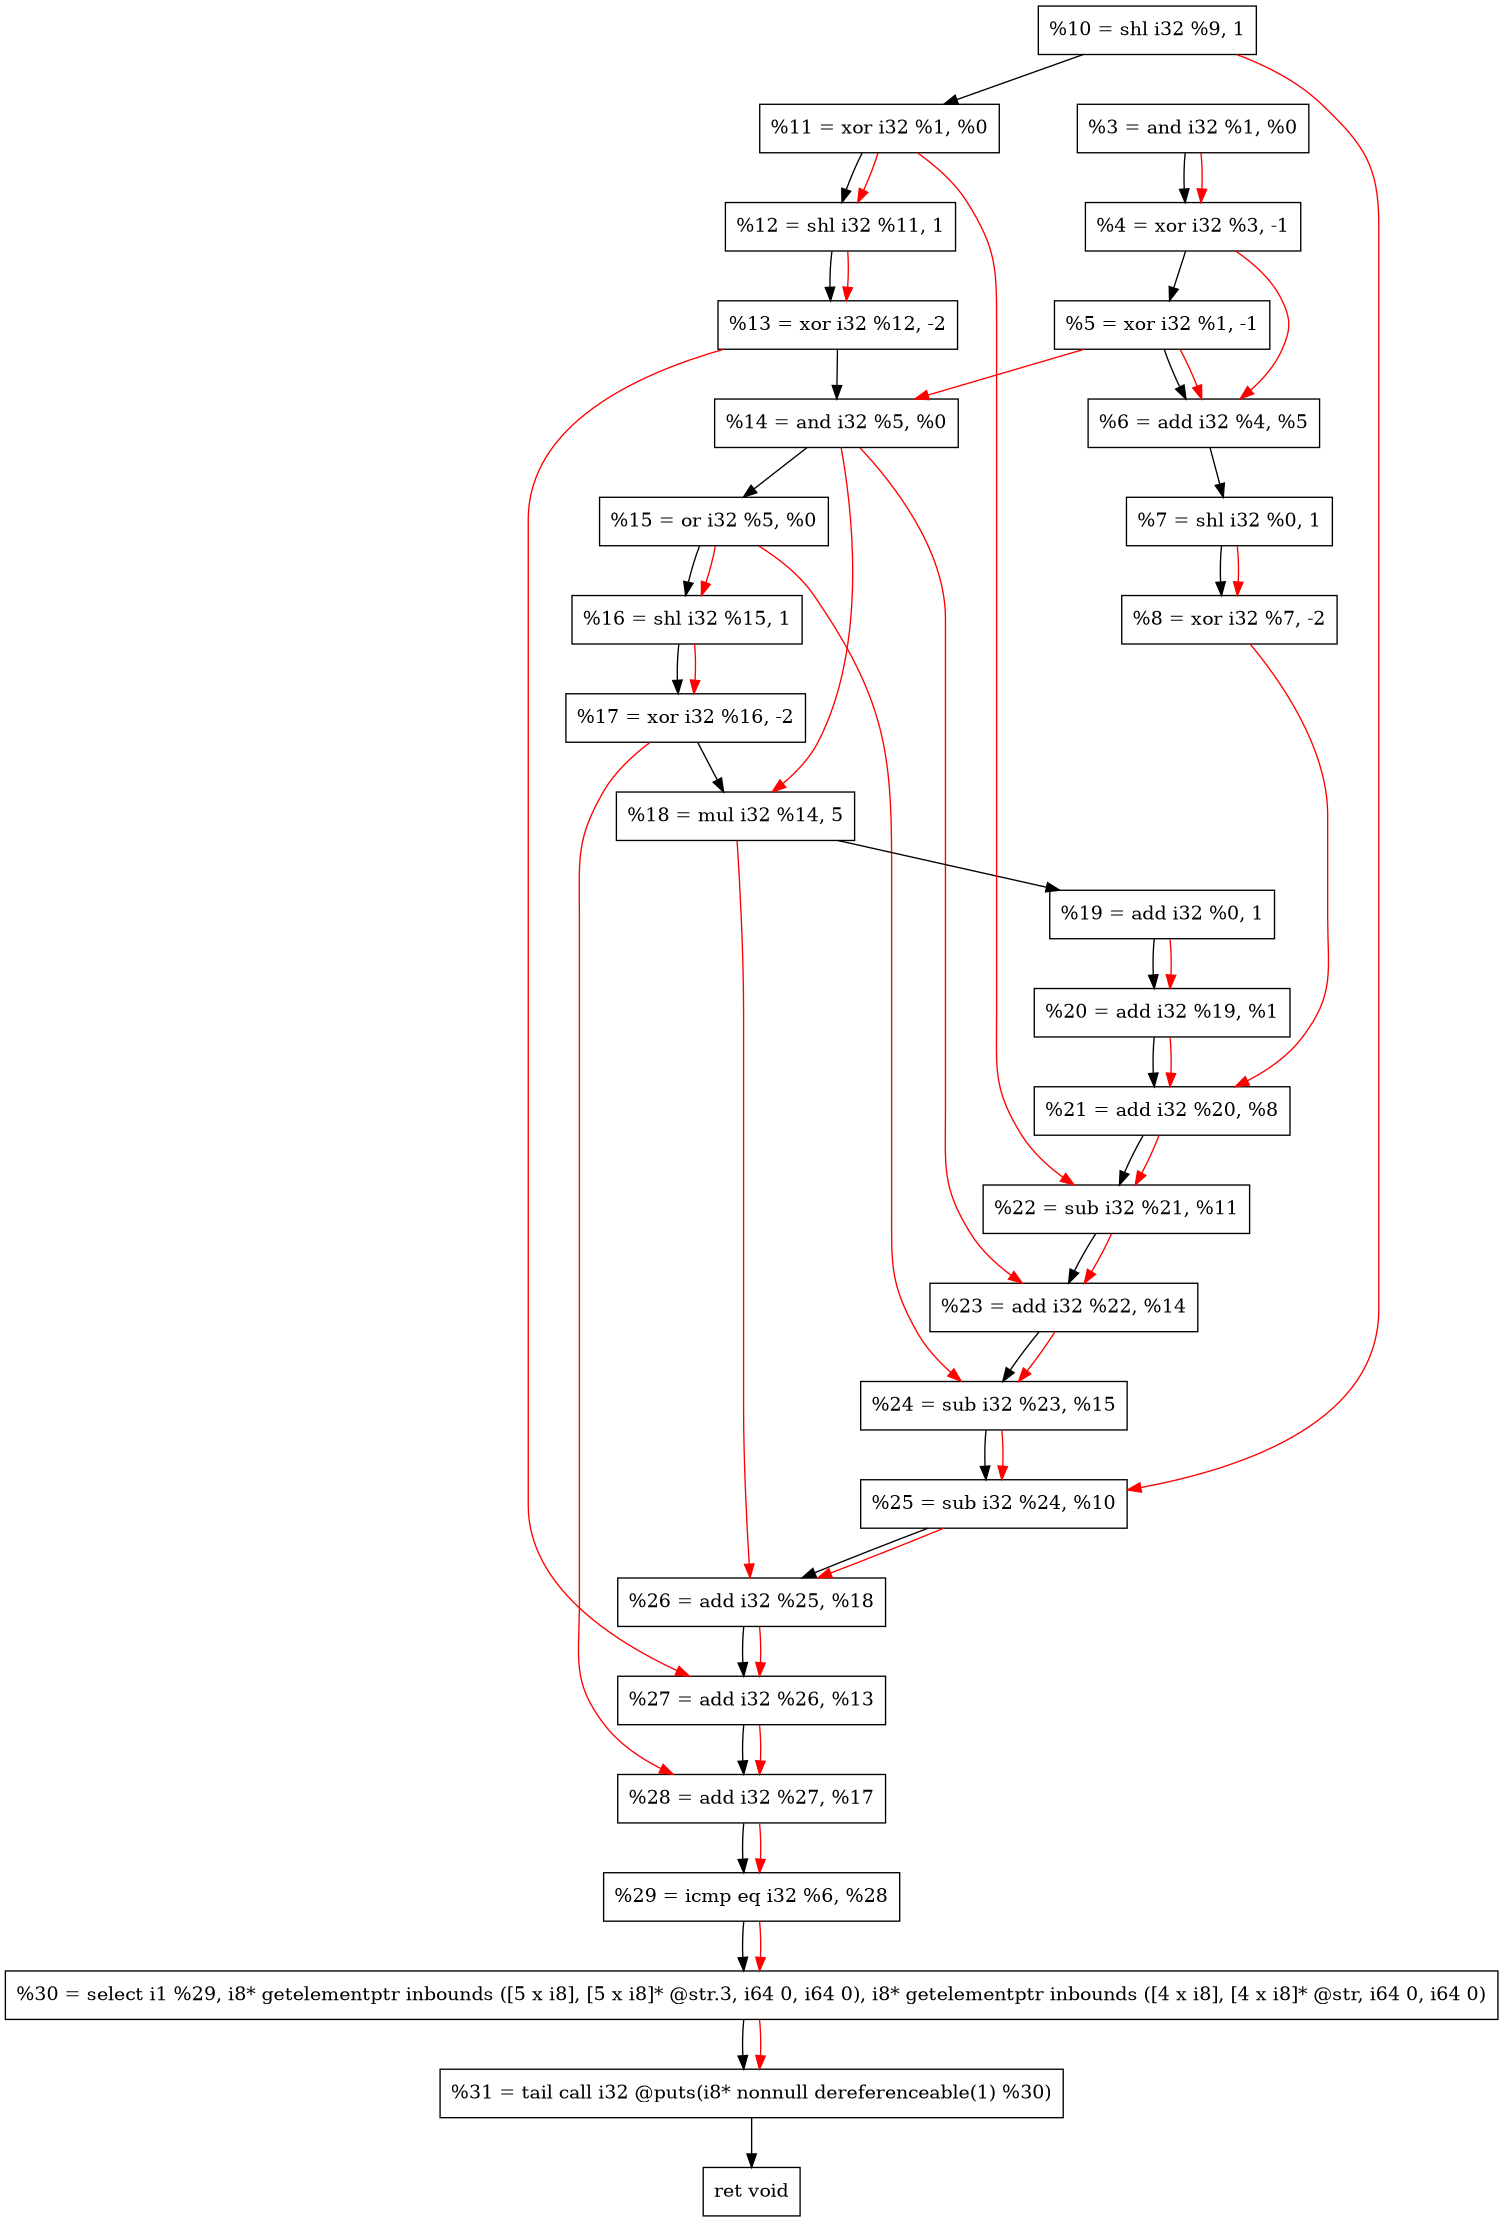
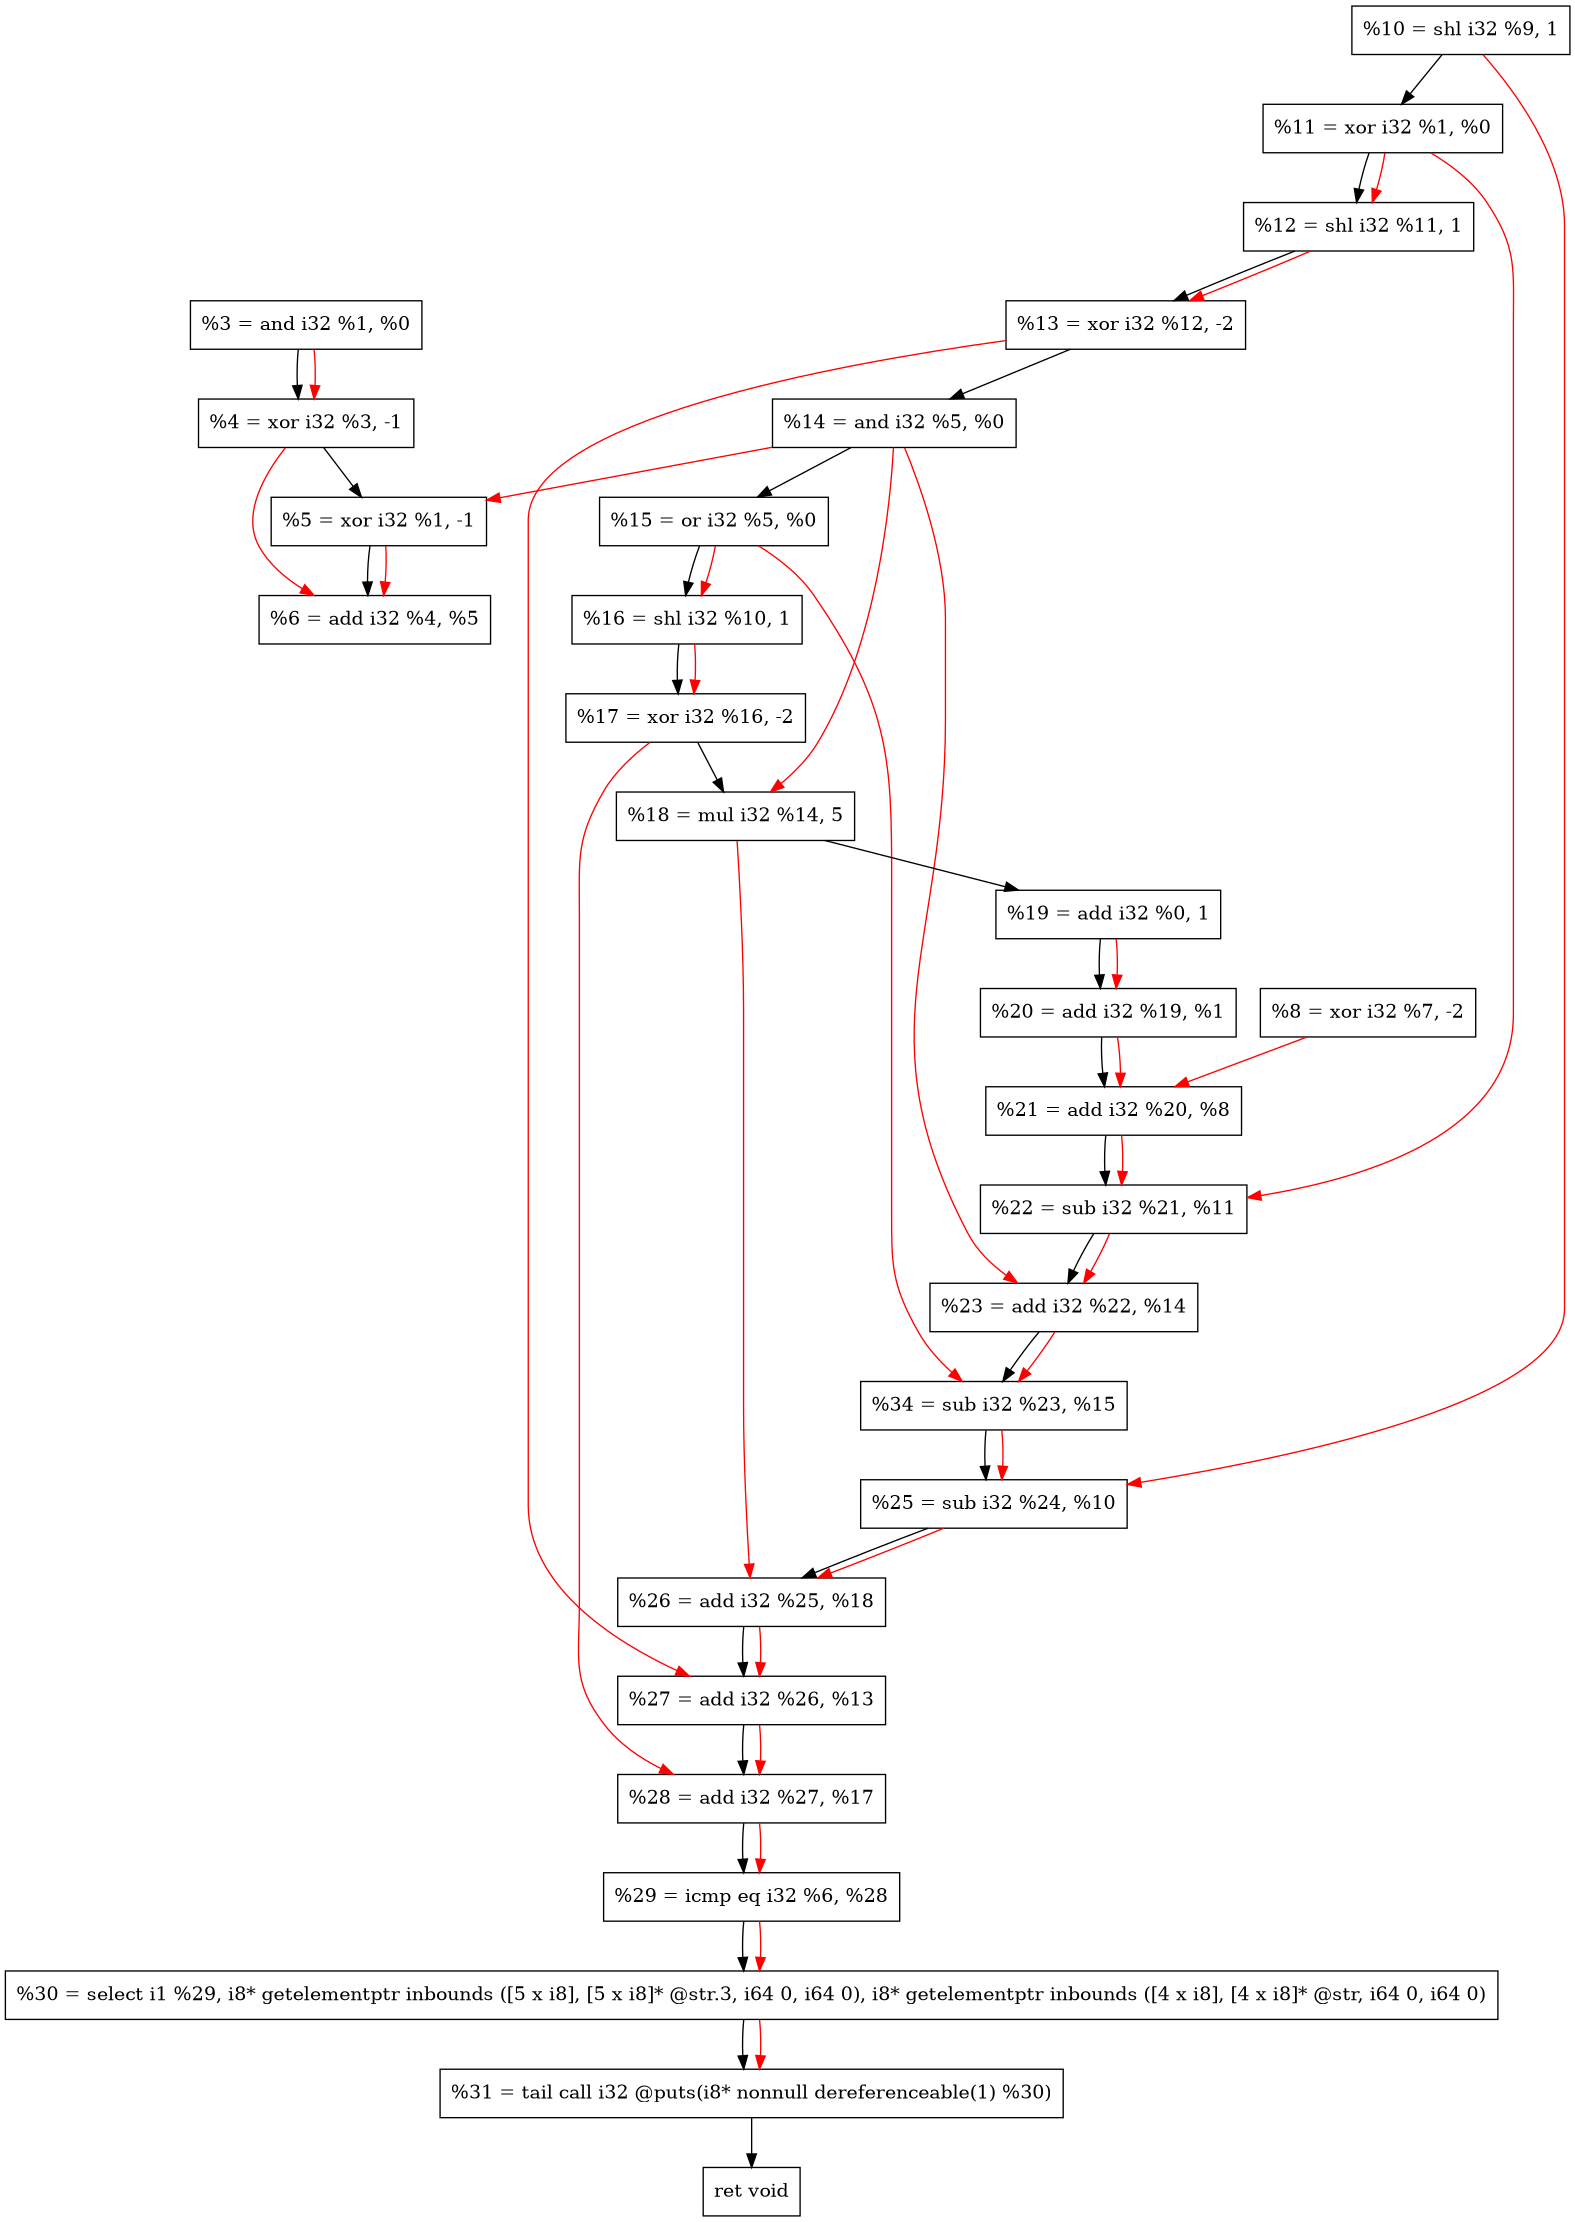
  digraph {
    node [shape=record]
    edge [color=red]
    n1 [label="  %3 = and i32 %1, %0"]
    n2 [label="  %4 = xor i32 %3, -1"]
    n3 [label="  %5 = xor i32 %1, -1"]
    n4 [label="  %6 = add i32 %4, %5"]
    n5 [label="  %14 = and i32 %5, %0"]
-   n6 [label="  %7 = shl i32 %0, 1"]
    n7 [label="  %15 = or i32 %5, %0"]
    n8 [label="  %18 = mul i32 %14, 5"]
    n9 [label="  %23 = add i32 %22, %14"]
-   n10 [label="  %16 = shl i32 %15, 1"]
-   n11 [label="  %24 = sub i32 %23, %15"]
+   n10 [label="%16 = shl i32 %10, 1"]
+   n11 [label="%34 = sub i32 %23, %15"]
    n12 [label="  %8 = xor i32 %7, -2"]
    n13 [label="  %29 = icmp eq i32 %6, %28"]
    n14 [label="  %30 = select i1 %29, i8* getelementptr inbounds ([5 x i8], [5 x i8]* @str.3, i64 0, i64 0), i8* getelementptr inbounds ([4 x i8], [4 x i8]* @str, i64 0, i64 0)"]
    n15 [label="  %21 = add i32 %20, %8"]
    n16 [label="  %22 = sub i32 %21, %11"]
    n17 [label="  %10 = shl i32 %9, 1"]
    n18 [label="  %11 = xor i32 %1, %0"]
    n19 [label="  %25 = sub i32 %24, %10"]
    n20 [label="  %12 = shl i32 %11, 1"]
    n21 [label="  %26 = add i32 %25, %18"]
    n22 [label="  %13 = xor i32 %12, -2"]
    n23 [label="  %27 = add i32 %26, %13"]
    n24 [label="  %28 = add i32 %27, %17"]
    n25 [label="  %19 = add i32 %0, 1"]
    n26 [label="  %17 = xor i32 %16, -2"]
    n27 [label="  %20 = add i32 %19, %1"]
    n28 [label="  %31 = tail call i32 @puts(i8* nonnull dereferenceable(1) %30)"]
    n29 [label="  ret void"]
    n1 -> n2 [color=""]
    n1 -> n2
    n2 -> n3 [color=""]
    n2 -> n4
    n3 -> n4 [color=""]
    n3 -> n4
-   n3 -> n5
-   n4 -> n6 [color=""]
+   n5 -> n3
    n5 -> n7 [color=""]
    n5 -> n8
    n5 -> n9
-   n6 -> n12 [color=""]
-   n6 -> n12
    n7 -> n10 [color=""]
    n7 -> n10
    n7 -> n11
    n8 -> n21
    n8 -> n25 [color=""]
    n9 -> n11 [color=""]
    n9 -> n11
    n10 -> n26 [color=""]
    n10 -> n26
    n11 -> n19 [color=""]
    n11 -> n19
    n12 -> n15
    n13 -> n14 [color=""]
    n13 -> n14
    n14 -> n28 [color=""]
    n14 -> n28
    n15 -> n16 [color=""]
    n15 -> n16
    n16 -> n9 [color=""]
    n16 -> n9
    n17 -> n18 [color=""]
    n17 -> n19
    n18 -> n16
    n18 -> n20 [color=""]
    n18 -> n20
    n19 -> n21 [color=""]
    n19 -> n21
    n20 -> n22 [color=""]
    n20 -> n22
    n21 -> n23 [color=""]
    n21 -> n23
    n22 -> n5 [color=""]
    n22 -> n23
    n23 -> n24 [color=""]
    n23 -> n24
    n24 -> n13 [color=""]
    n24 -> n13
    n25 -> n27 [color=""]
    n25 -> n27
    n26 -> n8 [color=""]
    n26 -> n24
    n27 -> n15 [color=""]
    n27 -> n15
    n28 -> n29 [color=""]
  }
